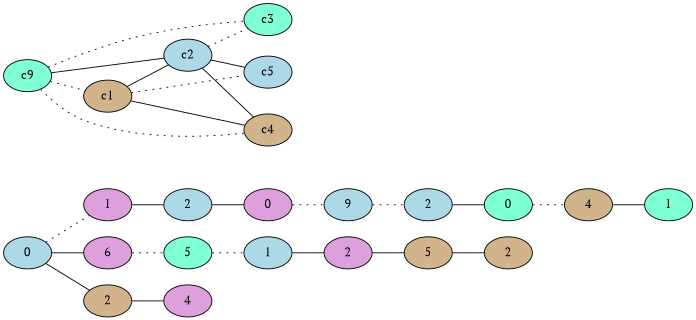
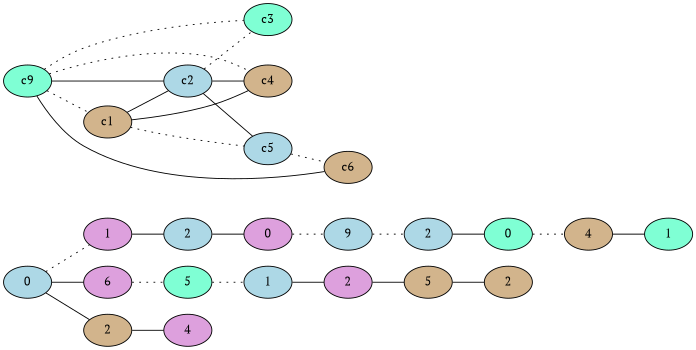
  graph {
    fontname="PT Serif"
    rankdir=LR
    node [fillcolor=lightblue fontname="PT Serif" style=filled]
    edge [fontname="PT Serif"]
    n1 [label=0]
    n2 [fillcolor=plum label=1]
    n3 [fillcolor=plum label=6]
    n4 [fillcolor=tan label=2]
    n5 [label=2]
    n6 [fillcolor=aquamarine label=5]
    n7 [fillcolor=plum label=4]
    n8 [fillcolor=plum label=0]
    n9 [label=9]
    n10 [label=2]
    n11 [fillcolor=aquamarine label=0]
    n12 [fillcolor=tan label=4]
    n13 [fillcolor=aquamarine label=1]
    n14 [label=1]
    n15 [fillcolor=plum label=2]
    n16 [fillcolor=tan label=5]
    n17 [fillcolor=tan label=2]
    n18 [fillcolor=aquamarine label=c9]
    c1 [fillcolor=tan]
    c2
    c3 [fillcolor=aquamarine]
    c4 [fillcolor=tan]
+   c6 [fillcolor=tan]
    c5
    n1 -- n2 [style=dotted]
    n1 -- n3
    n1 -- n4
    n2 -- n5
    n3 -- n6 [style=dotted]
    n4 -- n7
    n5 -- n8
    n6 -- n14 [style=dotted]
    n8 -- n9 [style=dotted]
    n9 -- n10 [style=dotted]
    n10 -- n11
    n11 -- n12 [style=dotted]
    n12 -- n13
    n14 -- n15
    n15 -- n16
    n16 -- n17
    n18 -- c1 [style=dotted]
    n18 -- c2
    n18 -- c3 [style=dotted]
    n18 -- c4 [style=dotted]
+   n18 -- c6
    c1 -- c2
    c1 -- c4
    c1 -- c5 [style=dotted]
    c2 -- c3 [style=dotted]
    c2 -- c4
    c2 -- c5
+   c5 -- c6 [style=dotted]
  }
